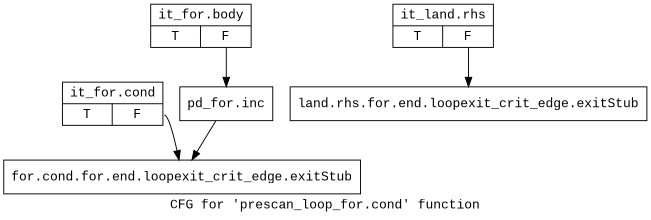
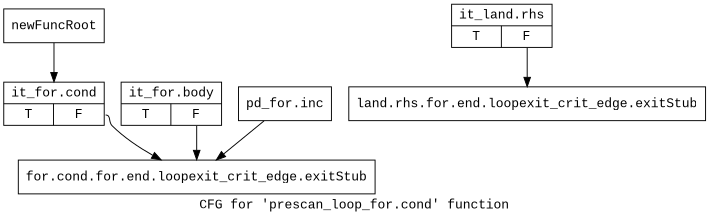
  digraph {
    fontname="Liberation Mono"
    label="CFG for 'prescan_loop_for.cond' function"
    node [fontname="Liberation Mono" shape=record]
    edge [fontname="Liberation Mono" tailport=s1]
+   n1 [label="{newFuncRoot}"]
    n2 [label="{it_for.cond|{<s0>T|<s1>F}}"]
    n3 [label="{for.cond.for.end.loopexit_crit_edge.exitStub}"]
    n4 [label="{it_land.rhs|{<s0>T|<s1>F}}"]
    n5 [label="{land.rhs.for.end.loopexit_crit_edge.exitStub}"]
    n6 [label="{it_for.body|{<s0>T|<s1>F}}"]
    n7 [label="{pd_for.inc}"]
+   n1 -> n2
    n2 -> n3
    n4 -> n5
-   n6 -> n7
+   n6 -> n3
    n7 -> n3
  }
